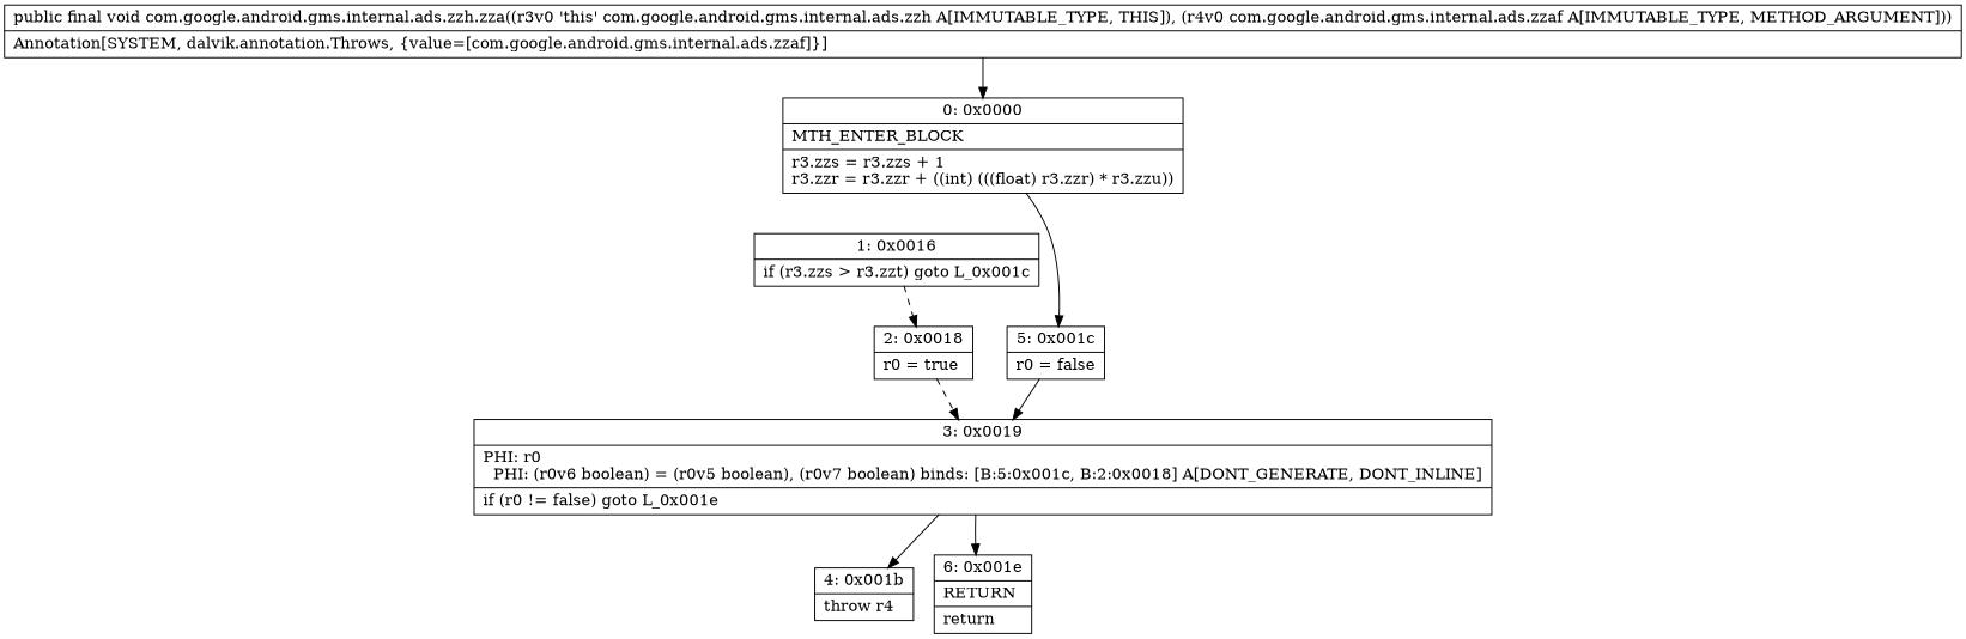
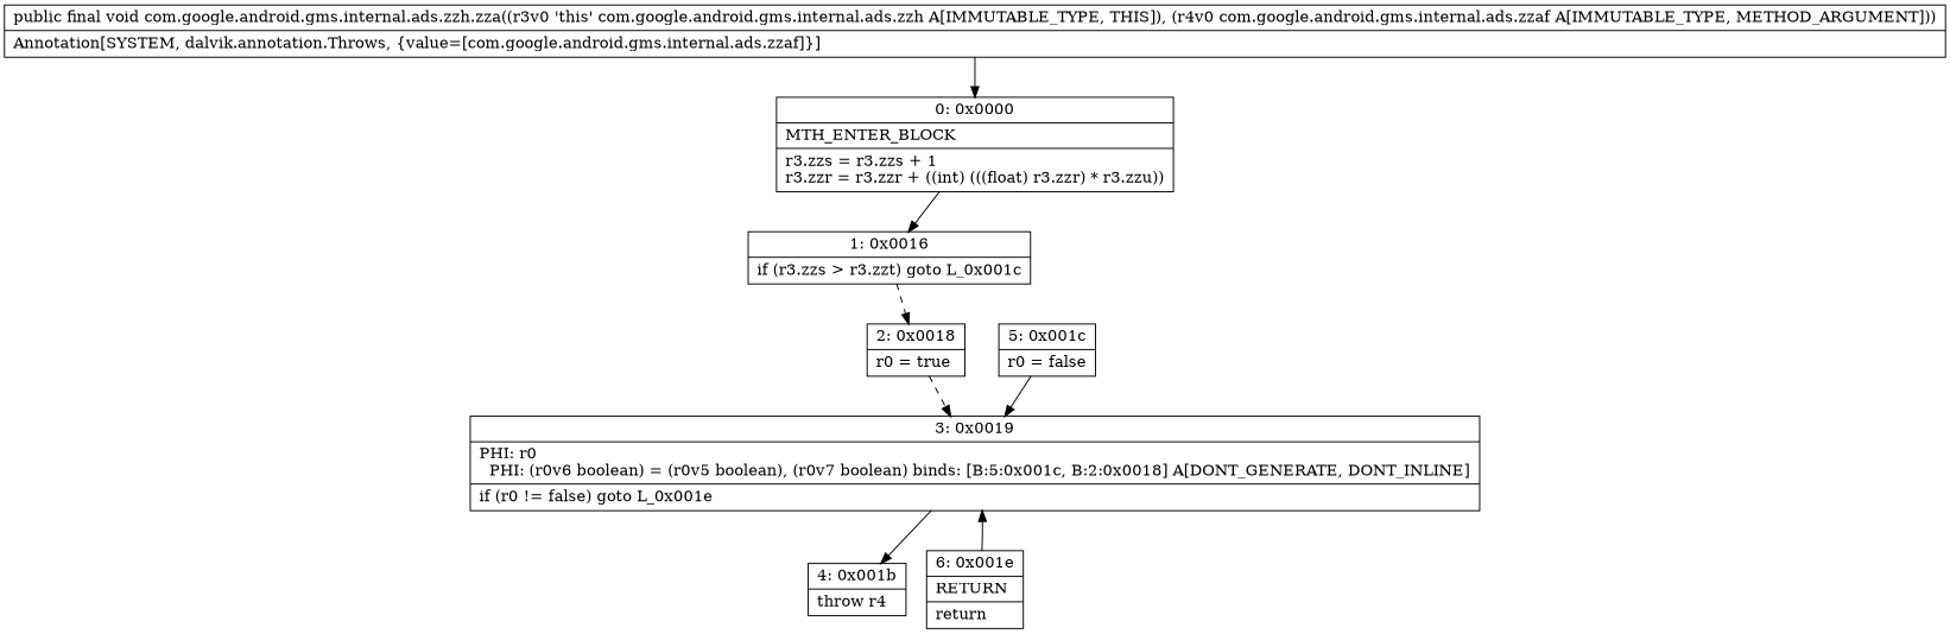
  digraph {
    node [shape=record]
    n1 [label="{0\:\ 0x0000|MTH_ENTER_BLOCK\l|r3.zzs = r3.zzs + 1\lr3.zzr = r3.zzr + ((int) (((float) r3.zzr) * r3.zzu))\l}"]
    n2 [label="{1\:\ 0x0016|if (r3.zzs \> r3.zzt) goto L_0x001c\l}"]
    n3 [label="{2\:\ 0x0018|r0 = true\l}"]
    n4 [label="{3\:\ 0x0019|PHI: r0 \l  PHI: (r0v6 boolean) = (r0v5 boolean), (r0v7 boolean) binds: [B:5:0x001c, B:2:0x0018] A[DONT_GENERATE, DONT_INLINE]\l|if (r0 != false) goto L_0x001e\l}"]
    n5 [label="{5\:\ 0x001c|r0 = false\l}"]
    n6 [label="{4\:\ 0x001b|throw r4\l}"]
    n7 [label="{6\:\ 0x001e|RETURN\l|return\l}"]
    n8 [label="{public final void com.google.android.gms.internal.ads.zzh.zza((r3v0 'this' com.google.android.gms.internal.ads.zzh A[IMMUTABLE_TYPE, THIS]), (r4v0 com.google.android.gms.internal.ads.zzaf A[IMMUTABLE_TYPE, METHOD_ARGUMENT]))  | Annotation[SYSTEM, dalvik.annotation.Throws, \{value=[com.google.android.gms.internal.ads.zzaf]\}]\l}"]
-   n1 -> n5
+   n1 -> n2
    n2 -> n3 [style=dashed]
    n3 -> n4 [style=dashed]
    n4 -> n6 [style=solid]
-   n4 -> n7
+   n7 -> n4
    n5 -> n4
    n8 -> n1
  }
